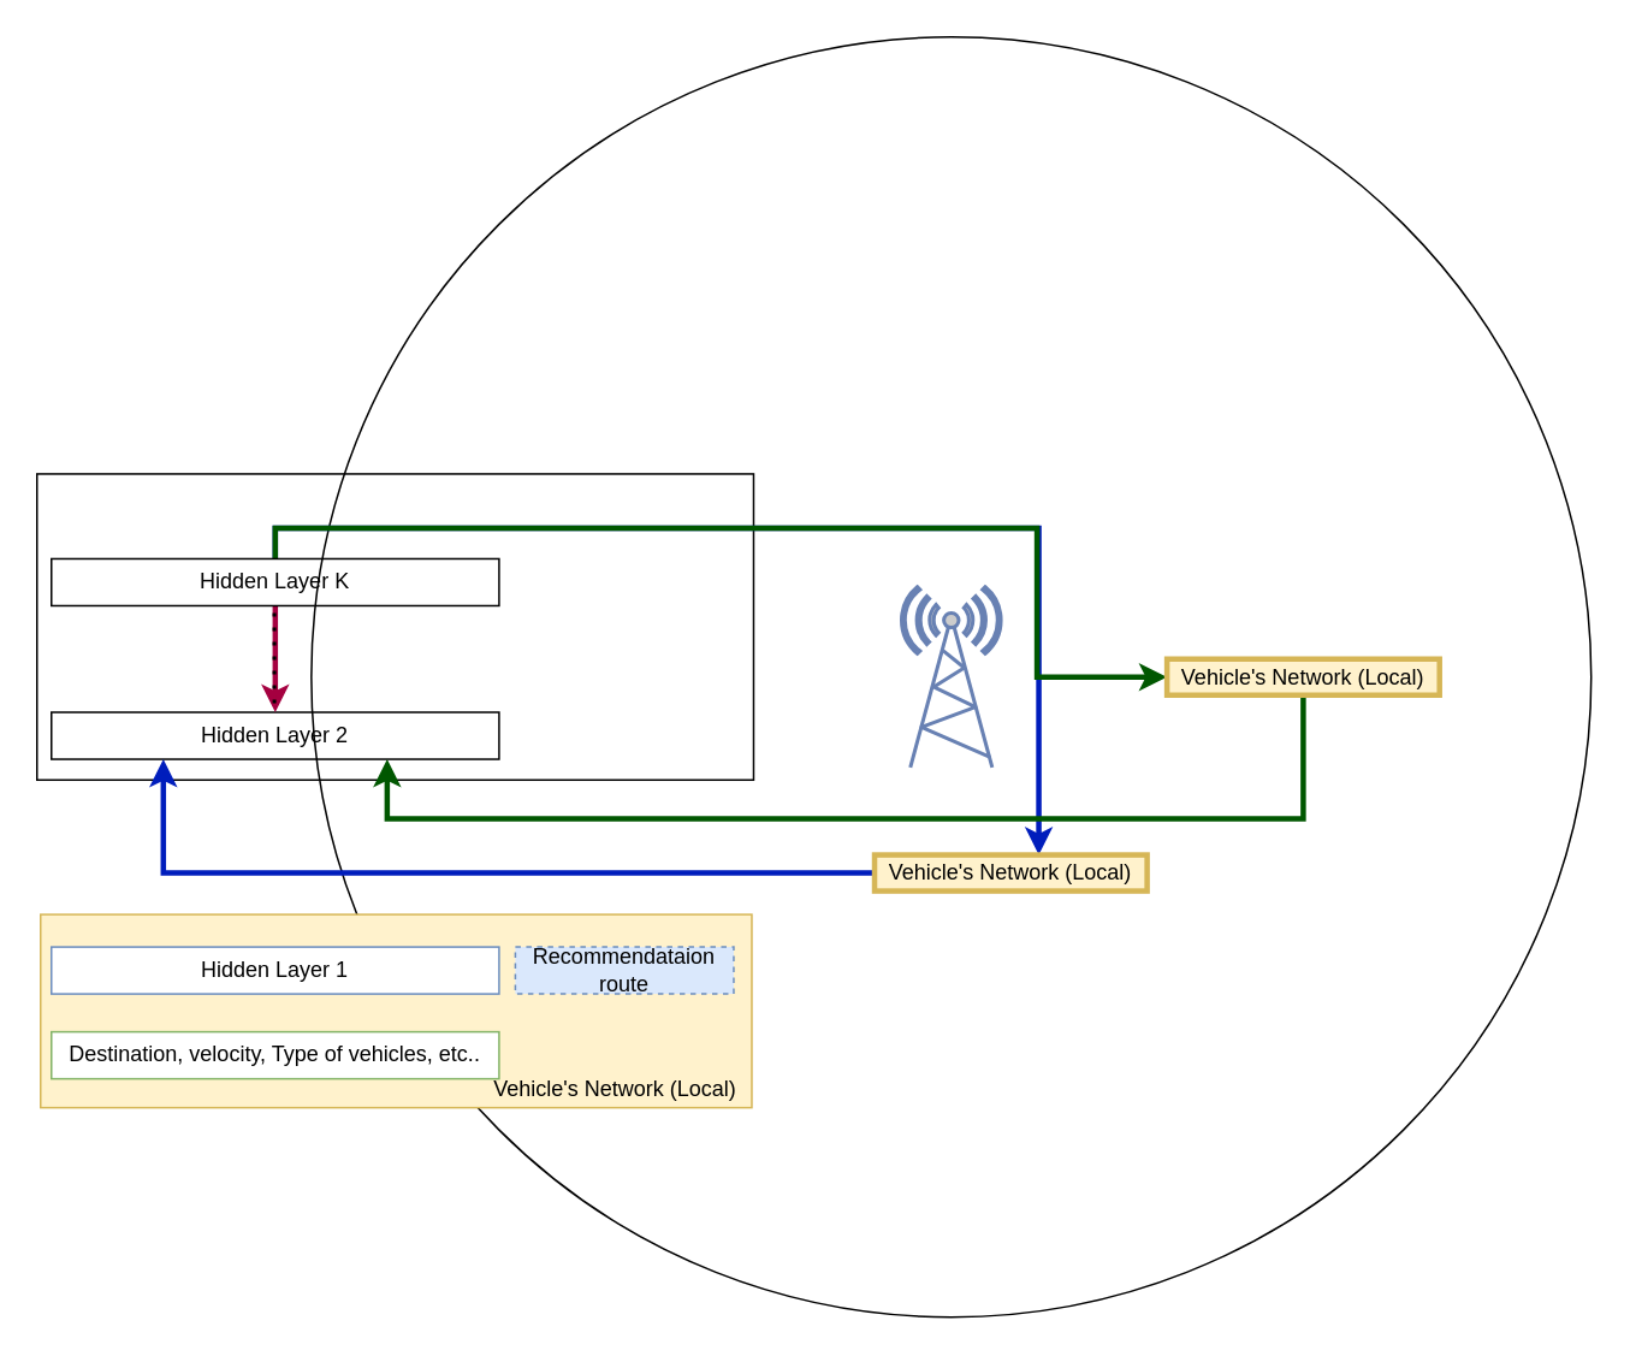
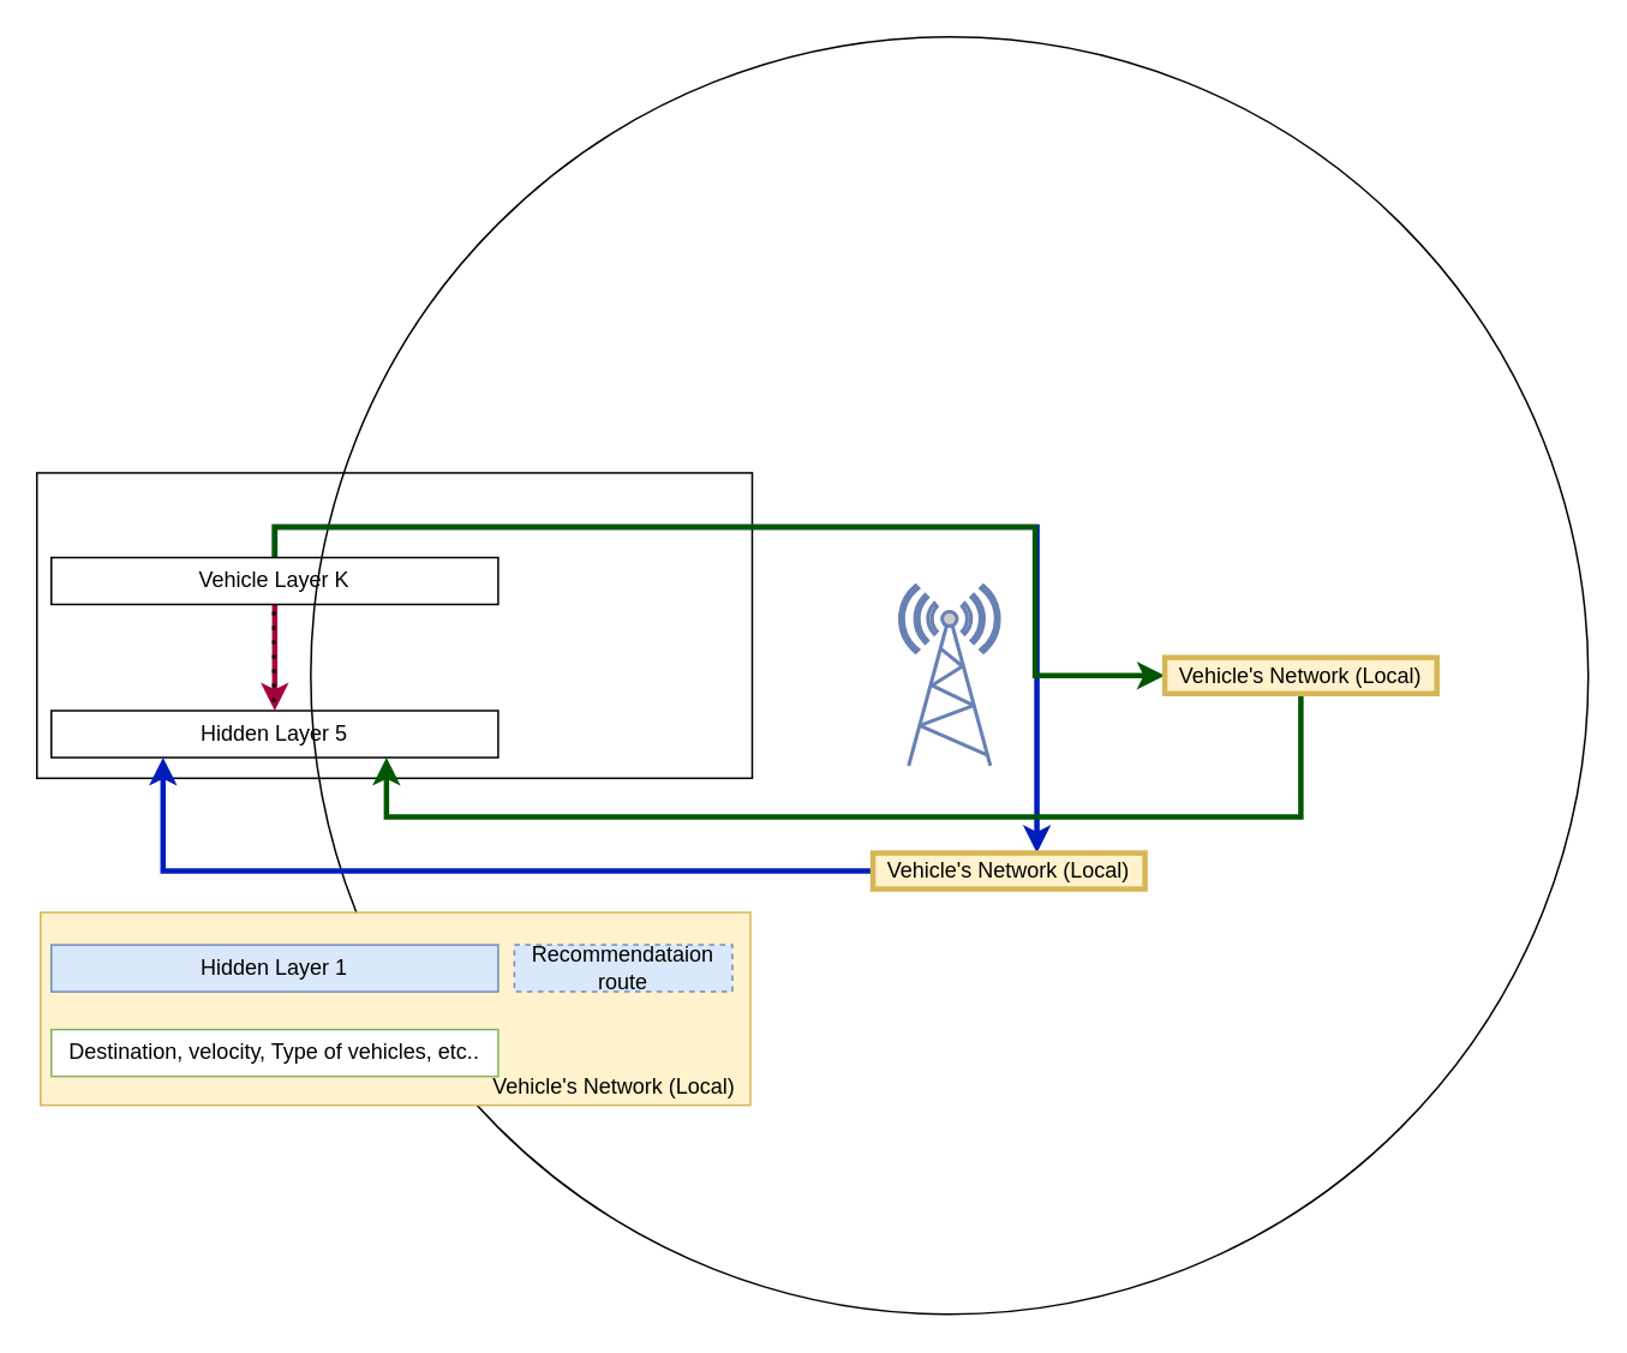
  <mxCell id="0" />
  <mxCell id="1" parent="0" />
  <mxCell id="2" value="" style="ellipse;whiteSpace=wrap;html=1;aspect=fixed;fillColor=none;" vertex="1" parent="1"><mxGeometry x="172" y="20" width="709" height="709" as="geometry" /></mxCell>
  <mxCell id="3" value="" style="fontColor=#0066CC;verticalAlign=top;verticalLabelPosition=bottom;labelPosition=center;align=center;html=1;outlineConnect=0;fillColor=#CCCCCC;strokeColor=#6881B3;gradientColor=none;gradientDirection=north;strokeWidth=2;shape=mxgraph.networks.radio_tower;" vertex="1" parent="1"><mxGeometry x="499" y="324.5" width="55" height="100" as="geometry" /></mxCell>
  <mxCell id="4" value="" style="shape=image;html=1;verticalAlign=top;verticalLabelPosition=bottom;labelBackgroundColor=#ffffff;imageAspect=0;aspect=fixed;image=https://cdn4.iconfinder.com/data/icons/transportation-and-vehicle/128/Transportation_And_Vehicle_3-03-128.png" vertex="1" parent="1"><mxGeometry x="416" y="571" width="128" height="128" as="geometry" /></mxCell>
  <mxCell id="5" value="" style="rounded=0;whiteSpace=wrap;html=1;fillColor=#fff2cc;strokeColor=#d6b656;" vertex="1" parent="1"><mxGeometry x="22" y="506" width="394" height="107" as="geometry" /></mxCell>
  <mxCell id="6" value="" style="rounded=0;whiteSpace=wrap;html=1;fillColor=none;" vertex="1" parent="1"><mxGeometry x="20" y="262" width="397" height="169.5" as="geometry" /></mxCell>
  <mxCell id="7" value="Vehicle's Network (Local)" style="text;html=1;strokeColor=none;fillColor=none;align=center;verticalAlign=middle;whiteSpace=wrap;rounded=0;" vertex="1" parent="1"><mxGeometry x="265" y="593" width="151" height="20" as="geometry" /></mxCell>
  <mxCell id="8" value="Destination, velocity, Type of vehicles, etc.." style="rounded=0;whiteSpace=wrap;html=1;fillColor=#ffffff;strokeColor=#82b366;" vertex="1" parent="1"><mxGeometry x="28" y="571" width="248" height="26" as="geometry" /></mxCell>
- <mxCell id="9" value="Hidden Layer 1" style="rounded=0;whiteSpace=wrap;html=1;fillColor=#ffffff;strokeColor=#6c8ebf;" vertex="1" parent="1"><mxGeometry x="28" y="524" width="248" height="26" as="geometry" /></mxCell>
- <mxCell id="10" value="Hidden Layer 2" style="rounded=0;whiteSpace=wrap;html=1;fillColor=none;" vertex="1" parent="1"><mxGeometry x="28" y="394" width="248" height="26" as="geometry" /></mxCell>
+ <mxCell id="9" value="Hidden Layer 1" style="rounded=0;whiteSpace=wrap;html=1;fillColor=#dae8fc;strokeColor=#6c8ebf;" vertex="1" parent="1"><mxGeometry x="28" y="524" width="248" height="26" as="geometry" /></mxCell>
+ <mxCell id="10" value="Hidden Layer 5" style="rounded=0;whiteSpace=wrap;html=1;fillColor=none;" vertex="1" parent="1"><mxGeometry x="28" y="394" width="248" height="26" as="geometry" /></mxCell>
  <mxCell id="11" style="edgeStyle=orthogonalEdgeStyle;rounded=0;orthogonalLoop=1;jettySize=auto;html=1;fillColor=#d80073;strokeColor=#A50040;strokeWidth=3;" edge="1" parent="1" source="14" target="10"><mxGeometry relative="1" as="geometry" /></mxCell>
  <mxCell id="12" style="edgeStyle=orthogonalEdgeStyle;rounded=0;orthogonalLoop=1;jettySize=auto;html=1;strokeWidth=3;fillColor=#0050ef;strokeColor=#001DBC;" edge="1" parent="1" source="14" target="23"><mxGeometry relative="1" as="geometry"><Array as="points"><mxPoint x="152" y="292" /><mxPoint x="575" y="292" /></Array></mxGeometry></mxCell>
  <mxCell id="13" style="edgeStyle=orthogonalEdgeStyle;rounded=0;orthogonalLoop=1;jettySize=auto;html=1;entryX=0;entryY=0.5;entryDx=0;entryDy=0;strokeWidth=3;fillColor=#008a00;strokeColor=#005700;" edge="1" parent="1" source="14" target="25"><mxGeometry relative="1" as="geometry"><Array as="points"><mxPoint x="152" y="292" /><mxPoint x="574" y="292" /><mxPoint x="574" y="375" /></Array></mxGeometry></mxCell>
- <mxCell id="14" value="Hidden Layer K" style="rounded=0;whiteSpace=wrap;html=1;fillColor=none;" vertex="1" parent="1"><mxGeometry x="28" y="309" width="248" height="26" as="geometry" /></mxCell>
+ <mxCell id="14" value="Vehicle Layer K" style="rounded=0;whiteSpace=wrap;html=1;fillColor=none;" vertex="1" parent="1"><mxGeometry x="28" y="309" width="248" height="26" as="geometry" /></mxCell>
  <mxCell id="15" value="" style="endArrow=none;dashed=1;html=1;dashPattern=1 3;strokeWidth=2;" edge="1" parent="1"><mxGeometry width="50" height="50" relative="1" as="geometry"><mxPoint x="151.5" y="389" as="sourcePoint" /><mxPoint x="151.5" y="339" as="targetPoint" /></mxGeometry></mxCell>
  <mxCell id="16" value="Recommendataion route" style="rounded=0;whiteSpace=wrap;html=1;fillColor=#dae8fc;strokeColor=#6c8ebf;dashed=1;" vertex="1" parent="1"><mxGeometry x="285" y="524" width="121" height="26" as="geometry" /></mxCell>
  <mxCell id="17" value="" style="shape=image;html=1;verticalAlign=top;verticalLabelPosition=bottom;labelBackgroundColor=#ffffff;imageAspect=0;aspect=fixed;image=https://cdn4.iconfinder.com/data/icons/transportation-and-vehicle/128/Transportation_And_Vehicle_3-03-128.png" vertex="1" parent="1"><mxGeometry x="273" y="74" width="128" height="128" as="geometry" /></mxCell>
  <mxCell id="18" value="" style="shape=image;html=1;verticalAlign=top;verticalLabelPosition=bottom;labelBackgroundColor=#ffffff;imageAspect=0;aspect=fixed;image=https://cdn0.iconfinder.com/data/icons/isometric-city-basic-transport/480/car-police-front-01-128.png;fillColor=none;" vertex="1" parent="1"><mxGeometry x="591" y="55" width="128" height="128" as="geometry" /></mxCell>
  <mxCell id="19" value="" style="shape=image;html=1;verticalAlign=top;verticalLabelPosition=bottom;labelBackgroundColor=#ffffff;imageAspect=0;aspect=fixed;image=https://cdn0.iconfinder.com/data/icons/isometric-city-basic-transport/64/truck-front-02-128.png;fillColor=none;" vertex="1" parent="1"><mxGeometry x="637" y="488" width="128" height="128" as="geometry" /></mxCell>
  <mxCell id="20" value="" style="shape=image;html=1;verticalAlign=top;verticalLabelPosition=bottom;labelBackgroundColor=#ffffff;imageAspect=0;aspect=fixed;image=https://cdn4.iconfinder.com/data/icons/transportation-and-vehicle/128/Transportation_And_Vehicle_3-11-128.png;fillColor=none;" vertex="1" parent="1"><mxGeometry x="474" y="148" width="128" height="128" as="geometry" /></mxCell>
  <mxCell id="21" value="" style="shape=image;html=1;verticalAlign=top;verticalLabelPosition=bottom;labelBackgroundColor=#ffffff;imageAspect=0;aspect=fixed;image=https://cdn4.iconfinder.com/data/icons/transportation-and-vehicle/128/Transportation_And_Vehicle_3-03-128.png" vertex="1" parent="1"><mxGeometry x="732" y="252" width="128" height="128" as="geometry" /></mxCell>
  <mxCell id="22" style="edgeStyle=orthogonalEdgeStyle;rounded=0;orthogonalLoop=1;jettySize=auto;html=1;entryX=0.25;entryY=1;entryDx=0;entryDy=0;fillColor=#0050ef;strokeColor=#001DBC;strokeWidth=3;" edge="1" parent="1" source="23" target="10"><mxGeometry relative="1" as="geometry" /></mxCell>
  <mxCell id="23" value="Vehicle's Network (Local)" style="text;html=1;fillColor=#fff2cc;align=center;verticalAlign=middle;whiteSpace=wrap;rounded=0;strokeColor=#d6b656;strokeWidth=3;" vertex="1" parent="1"><mxGeometry x="484" y="473" width="151" height="20" as="geometry" /></mxCell>
  <mxCell id="24" style="edgeStyle=orthogonalEdgeStyle;rounded=0;orthogonalLoop=1;jettySize=auto;html=1;entryX=0.75;entryY=1;entryDx=0;entryDy=0;fillColor=#008a00;strokeColor=#005700;strokeWidth=3;" edge="1" parent="1" source="25" target="10"><mxGeometry relative="1" as="geometry"><Array as="points"><mxPoint x="722" y="453" /><mxPoint x="214" y="453" /></Array></mxGeometry></mxCell>
  <mxCell id="25" value="Vehicle's Network (Local)" style="text;html=1;fillColor=#fff2cc;align=center;verticalAlign=middle;whiteSpace=wrap;rounded=0;strokeColor=#d6b656;strokeWidth=3;" vertex="1" parent="1"><mxGeometry x="646" y="364.5" width="151" height="20" as="geometry" /></mxCell>
